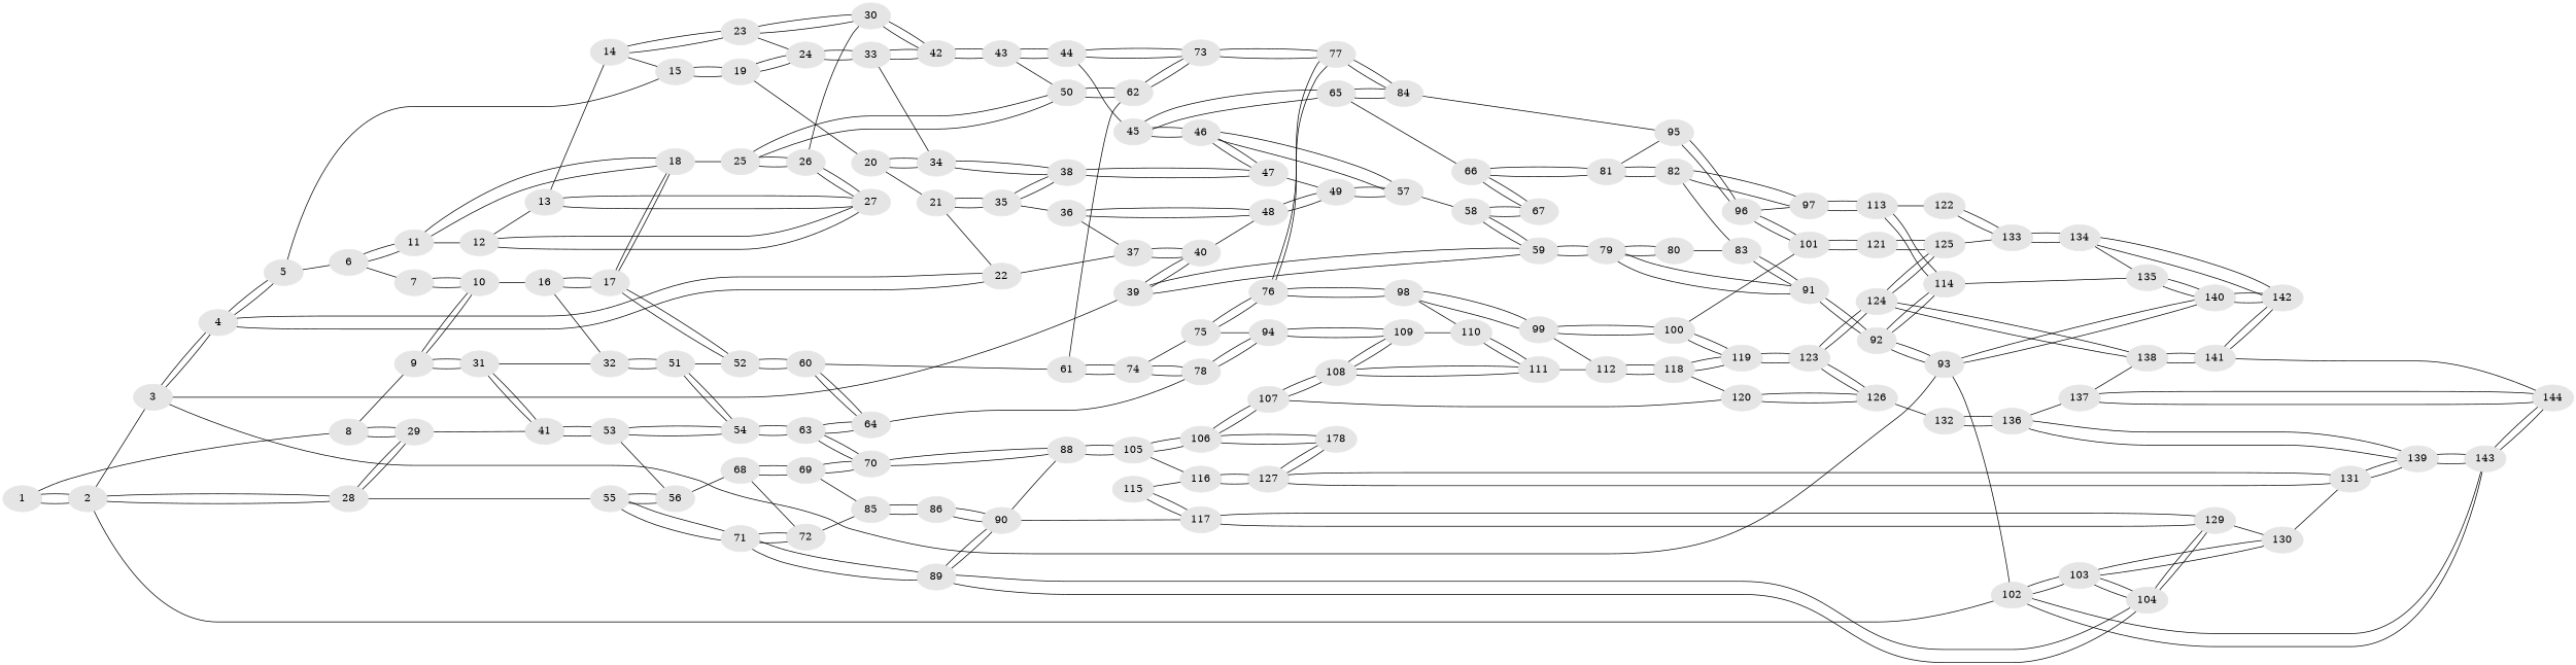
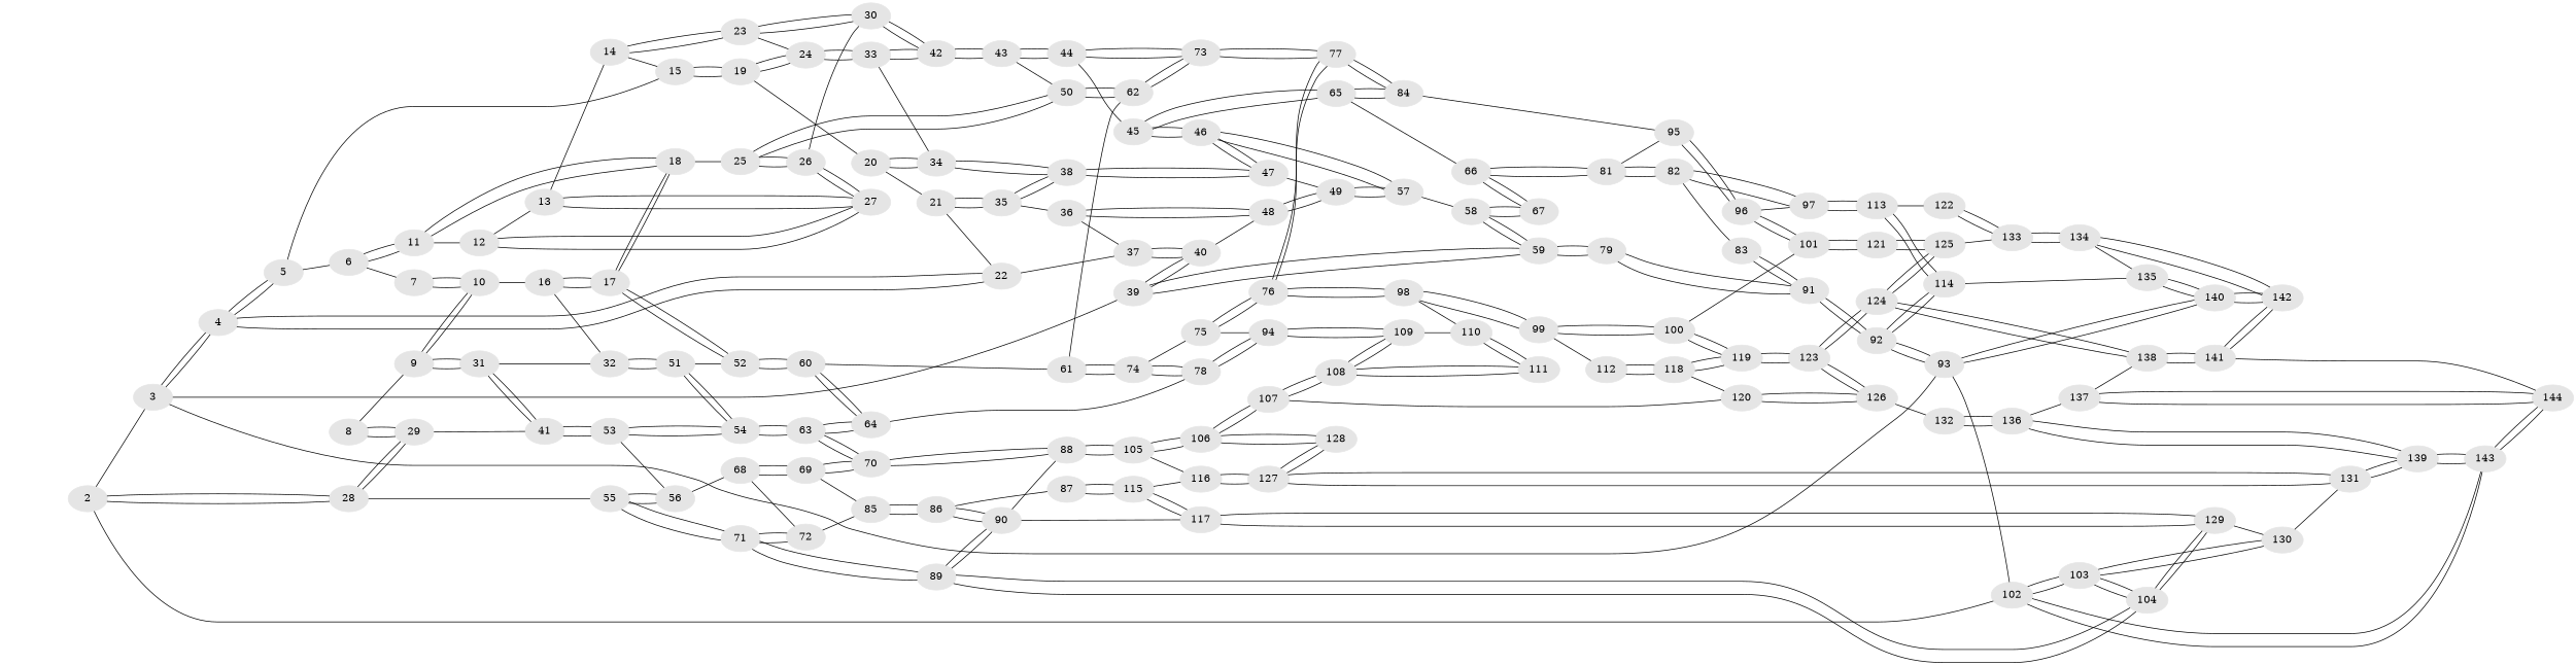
  graph {
    fontname="DejaVu Serif"
    rankdir=LR
    node [color=gray90 fontname="DejaVu Serif" style=filled]
    edge [fontname="DejaVu Serif"]
-   1
    2
    8
    3
    28
    102
    9
    29
    4
    39
    93
    55
    103
    143
    5
    22
    40
    59
    140
    6
    15
    37
    7
    11
    19
    10
    12
    18
    16
    31
    41
    32
    17
    13
    27
    25
    14
    23
    24
    30
    20
    52
    51
    60
    26
    50
    21
    34
    33
    35
    38
    36
    42
    62
    56
    71
    53
    43
    54
    47
    48
    49
    79
    44
    45
    73
    46
    65
    77
    57
    66
    84
    58
    63
    61
    64
    68
    70
    72
    89
    69
    67
-   80
    91
    74
    78
    75
    88
    94
    81
    95
    82
    85
    86
    105
    90
    104
    76
    98
    109
    99
    110
    83
    92
    97
    96
    113
+   87
    115
    117
    116
    106
    129
    114
    135
    142
    101
    121
    122
    100
    112
    111
    119
    118
    123
    125
    130
    144
    131
    107
-   128 [label=178]
+   128
    127
    108
    120
    126
    133
    124
    132
    134
    138
    141
    136
    139
    137
-   1 -- 2
-   1 -- 2
-   1 -- 8
    2 -- 3
    2 -- 28
    2 -- 28
    2 -- 102
    8 -- 9
    8 -- 29
    8 -- 29
    3 -- 4
    3 -- 4
    3 -- 39
    3 -- 93
    28 -- 29
    28 -- 29
    28 -- 55
    102 -- 103
    102 -- 103
    102 -- 143
    102 -- 143
    9 -- 10
    9 -- 10
    9 -- 31
    9 -- 31
    29 -- 41
    4 -- 5
    4 -- 5
    4 -- 22
    4 -- 22
    39 -- 40
    39 -- 40
    39 -- 59
    39 -- 59
    93 -- 102
    93 -- 140
    93 -- 140
    55 -- 56
    55 -- 56
    55 -- 71
    55 -- 71
    103 -- 104
    103 -- 104
    103 -- 130
    103 -- 130
    143 -- 144
    143 -- 144
    5 -- 6
    5 -- 15
    22 -- 37
    40 -- 48
    59 -- 79
    59 -- 79
    140 -- 142
    140 -- 142
    6 -- 7
    6 -- 11
    6 -- 11
    15 -- 19
    15 -- 19
    37 -- 40
    37 -- 40
    7 -- 10
    7 -- 10
    11 -- 12
    11 -- 18
    11 -- 18
    19 -- 24
    19 -- 24
    19 -- 20
    10 -- 16
    12 -- 13
    12 -- 27
    12 -- 27
    18 -- 25
    16 -- 32
    16 -- 17
    16 -- 17
    31 -- 41
    31 -- 41
    31 -- 32
    41 -- 53
    41 -- 53
    32 -- 51
    32 -- 51
    17 -- 18
    17 -- 18
    17 -- 52
    17 -- 52
    13 -- 27
    13 -- 27
    13 -- 14
    25 -- 26
    25 -- 26
    25 -- 50
    25 -- 50
    14 -- 15
    14 -- 23
    14 -- 23
    23 -- 24
    23 -- 30
    23 -- 30
    24 -- 33
    24 -- 33
    30 -- 42
    30 -- 42
    20 -- 21
    20 -- 34
    20 -- 34
    52 -- 60
    52 -- 60
    51 -- 52
    51 -- 54
    51 -- 54
    60 -- 61
    60 -- 64
    60 -- 64
    26 -- 27
    26 -- 27
    26 -- 30
    50 -- 62
    50 -- 62
    21 -- 22
    21 -- 35
    21 -- 35
    34 -- 38
    34 -- 38
    33 -- 34
    33 -- 42
    33 -- 42
    35 -- 38
    35 -- 38
    35 -- 36
    38 -- 47
    38 -- 47
    36 -- 37
    36 -- 48
    36 -- 48
    42 -- 43
    42 -- 43
    62 -- 73
    62 -- 73
    56 -- 68
    71 -- 72
    71 -- 72
    71 -- 89
    71 -- 89
    53 -- 56
    53 -- 54
    53 -- 54
    43 -- 50
    43 -- 44
    43 -- 44
    54 -- 63
    54 -- 63
    47 -- 49
    48 -- 49
    48 -- 49
    49 -- 57
    49 -- 57
-   79 -- 80
-   79 -- 80
    79 -- 91
    79 -- 91
    44 -- 45
    44 -- 73
    44 -- 73
    45 -- 46
    45 -- 46
    45 -- 65
    45 -- 65
    73 -- 77
    73 -- 77
    46 -- 47
    46 -- 47
    46 -- 57
    46 -- 57
    65 -- 66
    65 -- 84
    65 -- 84
    77 -- 84
    77 -- 84
    57 -- 58
    66 -- 67
    66 -- 67
    66 -- 81
    66 -- 81
    84 -- 95
    58 -- 59
    58 -- 59
    58 -- 67
    58 -- 67
    63 -- 64
    63 -- 64
    63 -- 70
    63 -- 70
    61 -- 62
    61 -- 74
    61 -- 74
    64 -- 78
    68 -- 72
    68 -- 69
    68 -- 69
    70 -- 88
    70 -- 88
    72 -- 85
    89 -- 90
    89 -- 90
    89 -- 104
    89 -- 104
    69 -- 70
    69 -- 70
    69 -- 85
-   80 -- 83
    91 -- 92
    91 -- 92
    74 -- 78
    74 -- 78
    74 -- 75
    78 -- 94
    78 -- 94
    75 -- 94
    75 -- 76
    75 -- 76
    88 -- 105
    88 -- 105
    94 -- 109
    94 -- 109
    81 -- 95
    81 -- 82
    81 -- 82
    95 -- 96
    95 -- 96
    82 -- 83
    82 -- 97
    82 -- 97
    85 -- 86
    85 -- 86
    86 -- 90
    86 -- 90
+   86 -- 87
    105 -- 116
    105 -- 106
    105 -- 106
    90 -- 88
    90 -- 117
    104 -- 129
    104 -- 129
    76 -- 77
    76 -- 77
    76 -- 98
    76 -- 98
    98 -- 99
    98 -- 99
    98 -- 110
    109 -- 110
    99 -- 100
    99 -- 100
    99 -- 112
    110 -- 111
    110 -- 111
    83 -- 91
    83 -- 91
    92 -- 93
    92 -- 93
    92 -- 114
    92 -- 114
    97 -- 113
    97 -- 113
    96 -- 97
    96 -- 101
    96 -- 101
    113 -- 114
    113 -- 114
    113 -- 122
+   87 -- 115
+   87 -- 115
    115 -- 117
    115 -- 117
    115 -- 116
    117 -- 129
    117 -- 129
    116 -- 127
    116 -- 127
    106 -- 107
    106 -- 107
    106 -- 128
    106 -- 128
    129 -- 130
    114 -- 135
    135 -- 140
    135 -- 140
    101 -- 121
    101 -- 121
    121 -- 125
    121 -- 125
    122 -- 133
    122 -- 133
    100 -- 101
    100 -- 119
    100 -- 119
    112 -- 118
    112 -- 118
-   111 -- 112
    119 -- 123
    119 -- 123
    118 -- 119
    118 -- 119
    118 -- 120
    123 -- 126
    123 -- 126
    123 -- 124
    123 -- 124
    125 -- 133
    130 -- 131
    131 -- 139
    131 -- 139
    107 -- 108
    107 -- 108
    107 -- 120
    127 -- 131
    127 -- 131
    127 -- 128
    127 -- 128
    108 -- 109
    108 -- 109
    108 -- 111
    108 -- 111
    120 -- 126
    120 -- 126
    126 -- 132
    133 -- 134
    133 -- 134
    124 -- 125
    124 -- 125
    124 -- 138
    124 -- 138
    132 -- 136
    132 -- 136
    134 -- 135
    134 -- 142
    134 -- 142
    138 -- 141
    138 -- 141
    141 -- 142
    141 -- 142
    141 -- 144
    136 -- 139
    136 -- 139
    136 -- 137
    139 -- 143
    139 -- 143
    137 -- 144
    137 -- 144
    137 -- 138
  }
